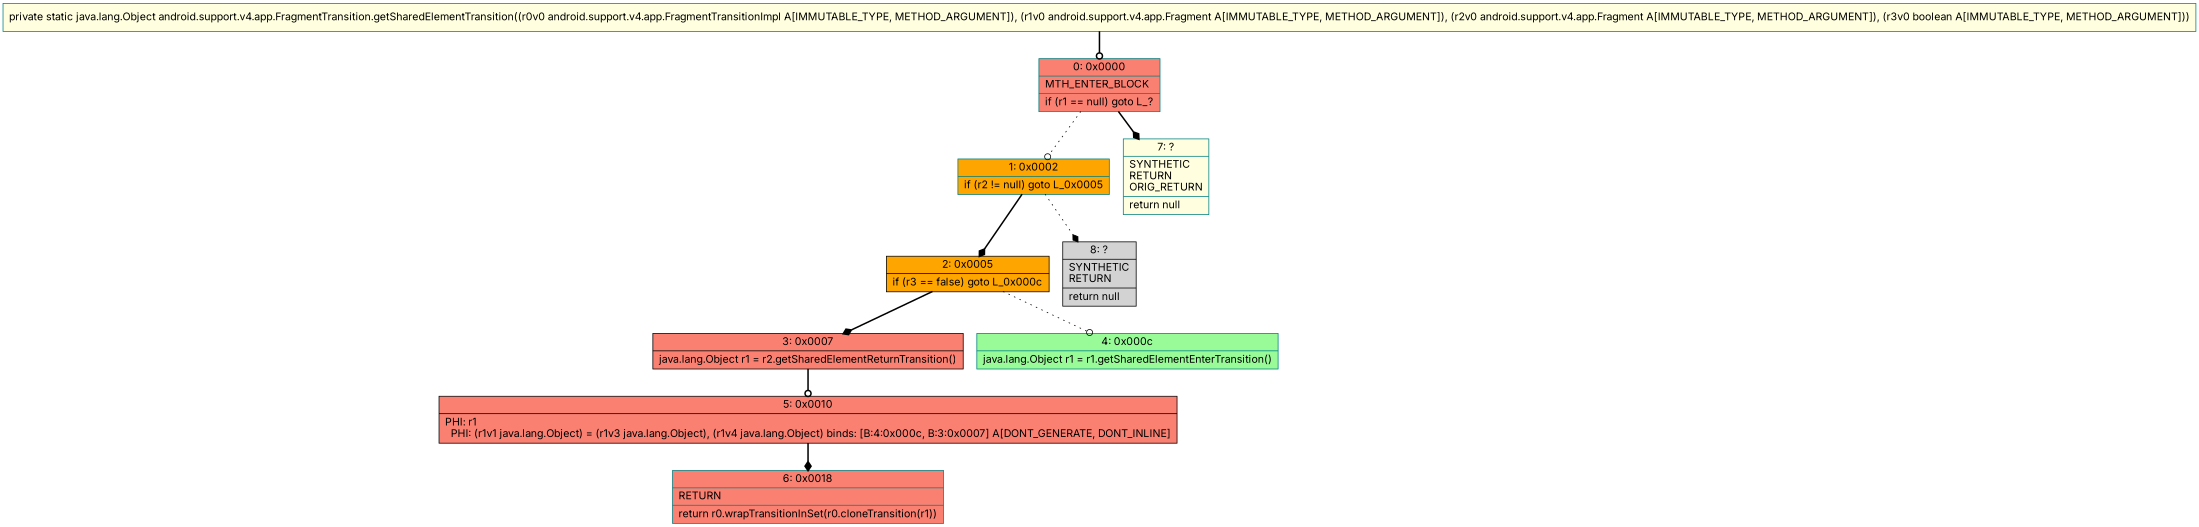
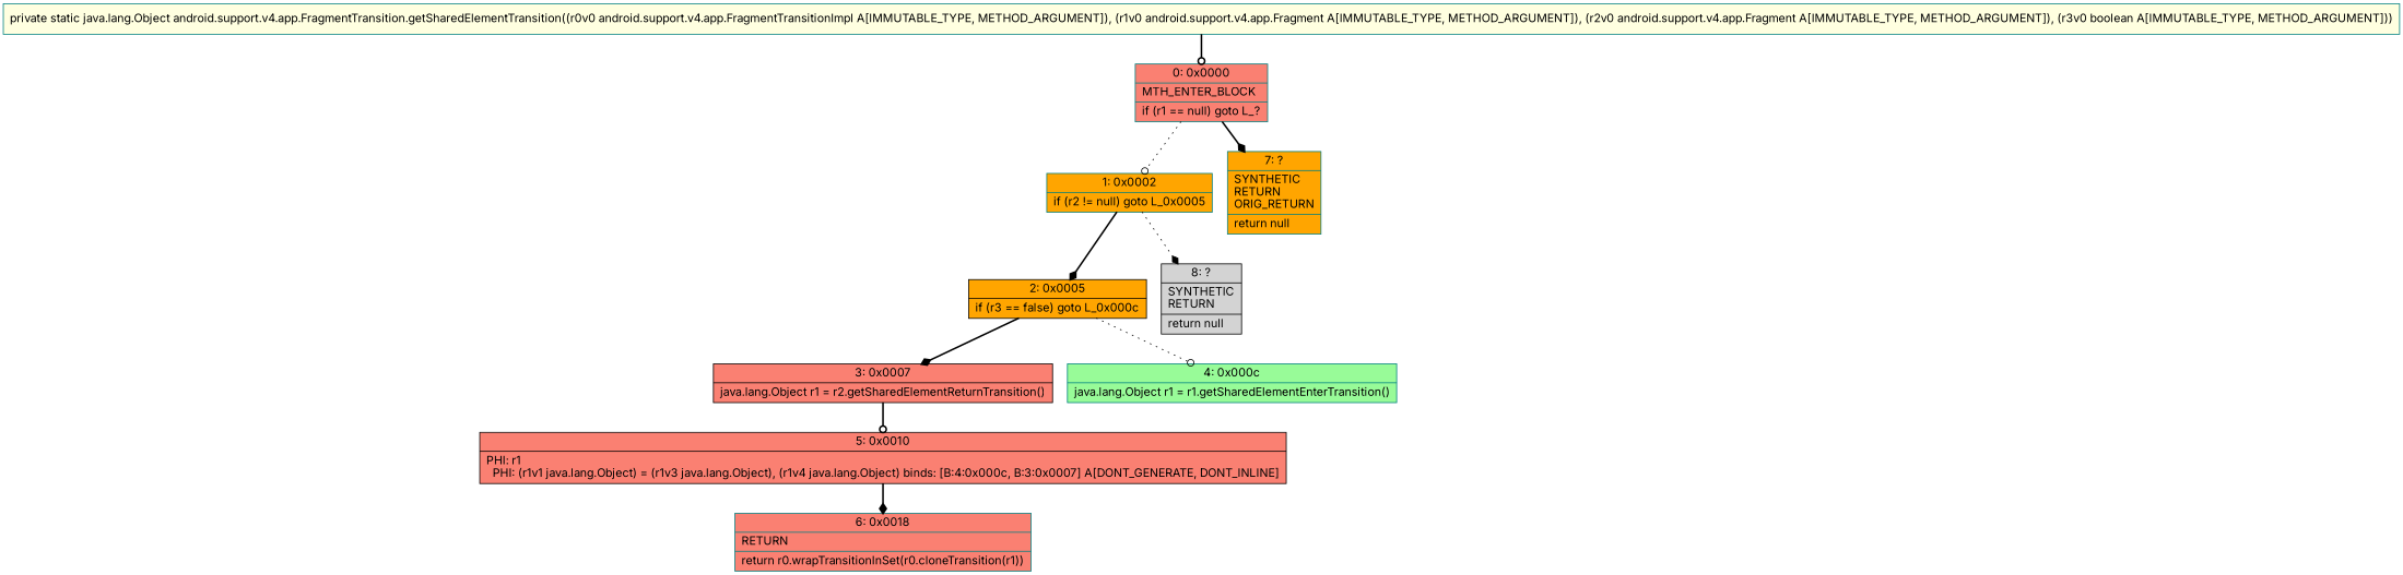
  digraph {
    fontname=Inter
    node [color=teal fillcolor=salmon fontname=Inter shape=record style=filled]
    edge [arrowhead=diamond fontname=Inter style=bold]
    n1 [label="{0\:\ 0x0000|MTH_ENTER_BLOCK\l|if (r1 == null) goto L_?\l}"]
    n2 [fillcolor=orange label="{1\:\ 0x0002|if (r2 != null) goto L_0x0005\l}"]
-   n3 [fillcolor=lightyellow label="{7\:\ ?|SYNTHETIC\lRETURN\lORIG_RETURN\l|return null\l}"]
+   n3 [fillcolor=orange label="{7\:\ ?|SYNTHETIC\lRETURN\lORIG_RETURN\l|return null\l}"]
    n4 [color=black fillcolor=orange label="{2\:\ 0x0005|if (r3 == false) goto L_0x000c\l}"]
    n5 [color=black fillcolor=lightgrey label="{8\:\ ?|SYNTHETIC\lRETURN\l|return null\l}"]
    n6 [color=black label="{3\:\ 0x0007|java.lang.Object r1 = r2.getSharedElementReturnTransition()\l}"]
    n7 [fillcolor=palegreen label="{4\:\ 0x000c|java.lang.Object r1 = r1.getSharedElementEnterTransition()\l}"]
    n8 [color=black label="{5\:\ 0x0010|PHI: r1 \l  PHI: (r1v1 java.lang.Object) = (r1v3 java.lang.Object), (r1v4 java.lang.Object) binds: [B:4:0x000c, B:3:0x0007] A[DONT_GENERATE, DONT_INLINE]\l}"]
    n9 [label="{6\:\ 0x0018|RETURN\l|return r0.wrapTransitionInSet(r0.cloneTransition(r1))\l}"]
    n10 [fillcolor=lightyellow label="{private static java.lang.Object android.support.v4.app.FragmentTransition.getSharedElementTransition((r0v0 android.support.v4.app.FragmentTransitionImpl A[IMMUTABLE_TYPE, METHOD_ARGUMENT]), (r1v0 android.support.v4.app.Fragment A[IMMUTABLE_TYPE, METHOD_ARGUMENT]), (r2v0 android.support.v4.app.Fragment A[IMMUTABLE_TYPE, METHOD_ARGUMENT]), (r3v0 boolean A[IMMUTABLE_TYPE, METHOD_ARGUMENT])) }"]
    n1 -> n2 [arrowhead=odot style=dotted]
    n1 -> n3
    n2 -> n4
    n2 -> n5 [style=dotted]
    n4 -> n6
    n4 -> n7 [arrowhead=odot style=dotted]
    n6 -> n8 [arrowhead=odot]
    n8 -> n9
    n10 -> n1 [arrowhead=odot]
  }
